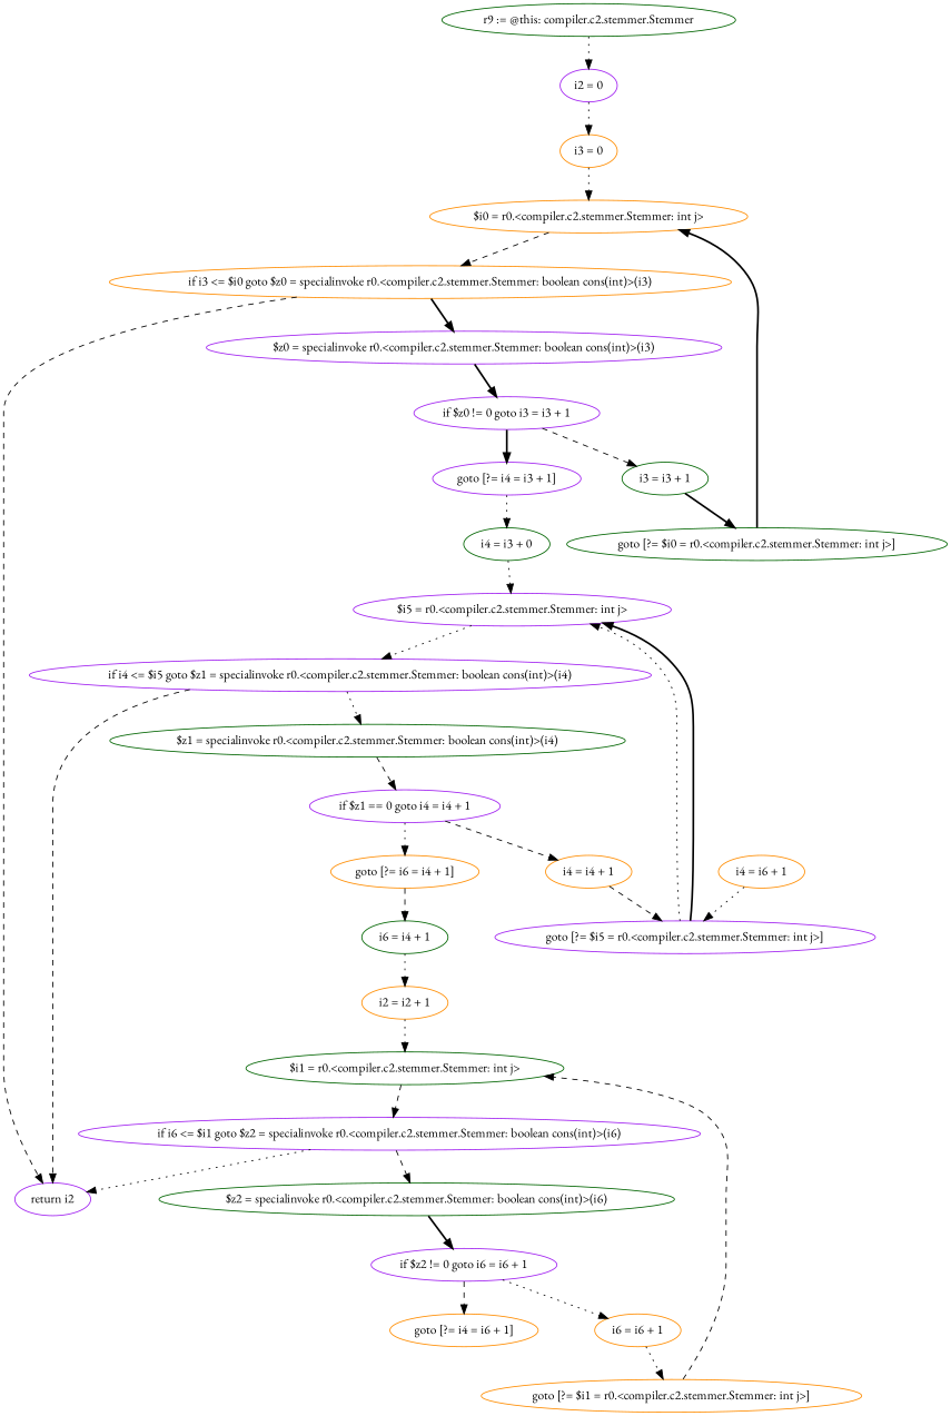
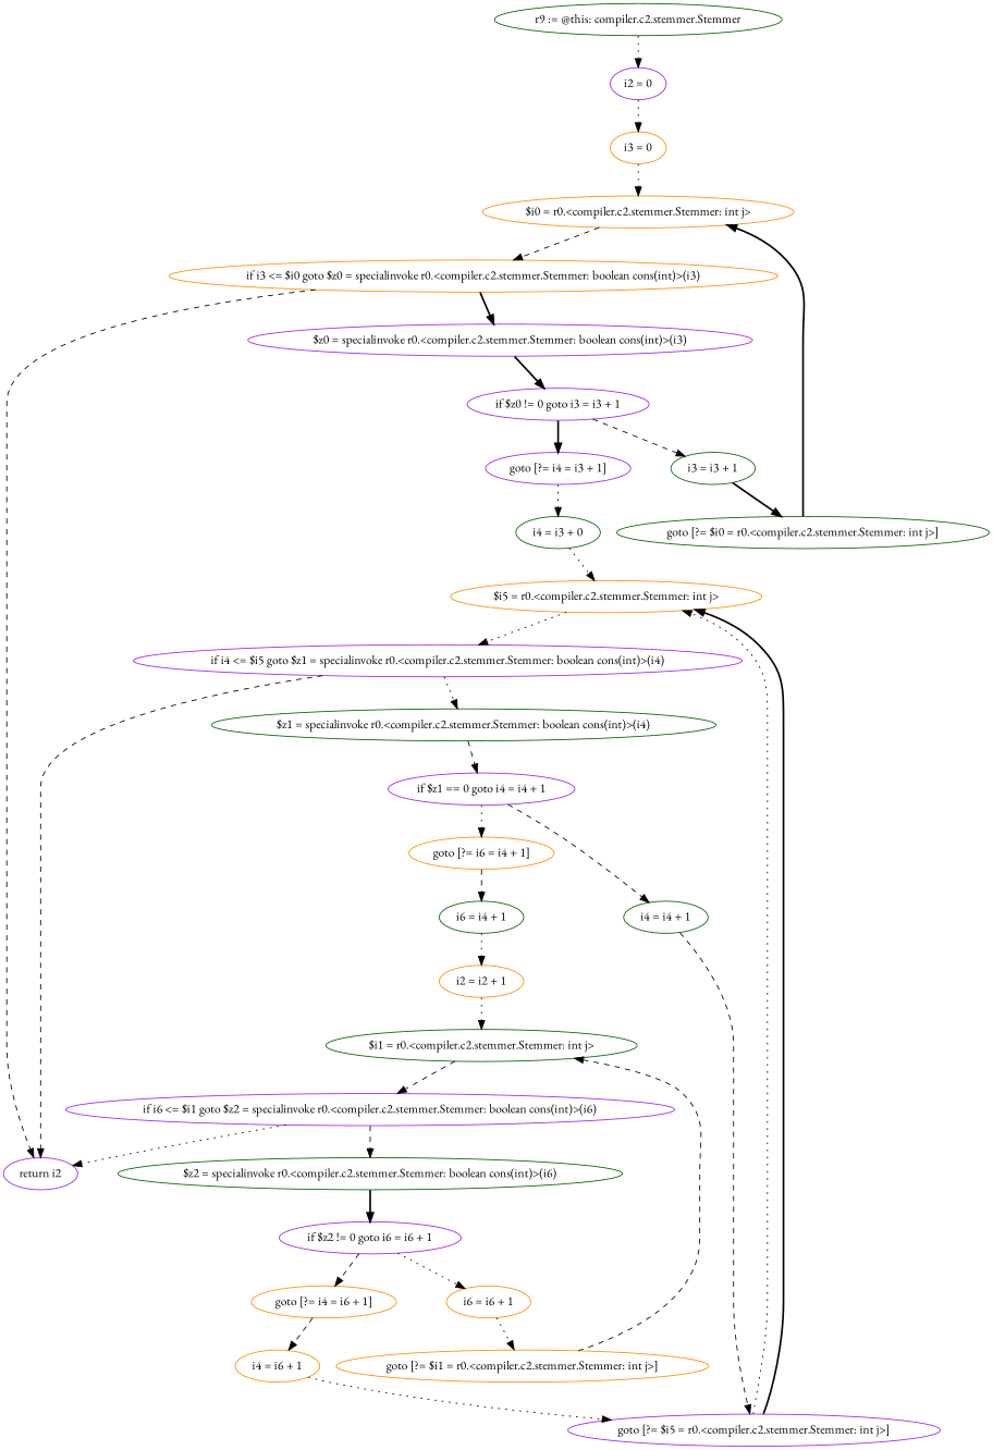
  digraph {
    fontname="EB Garamond"
    node [color=darkorange fontname="EB Garamond"]
    edge [fontname="EB Garamond" style=dotted]
    n1 [color=darkgreen label="r9 := @this: compiler.c2.stemmer.Stemmer"]
    "i2 = 0" [color=purple]
    "i3 = 0"
    "$i0 = r0.<compiler.c2.stemmer.Stemmer: int j>"
    "if i3 <= $i0 goto $z0 = specialinvoke r0.<compiler.c2.stemmer.Stemmer: boolean cons(int)>(i3)"
    "return i2" [color=purple]
    "$z0 = specialinvoke r0.<compiler.c2.stemmer.Stemmer: boolean cons(int)>(i3)" [color=purple]
    "if $z0 != 0 goto i3 = i3 + 1" [color=purple]
    "goto [?= i4 = i3 + 1]" [color=purple]
    "i3 = i3 + 1" [color=darkgreen]
    n11 [color=darkgreen label="i4 = i3 + 0"]
    "goto [?= $i0 = r0.<compiler.c2.stemmer.Stemmer: int j>]" [color=darkgreen]
-   "$i5 = r0.<compiler.c2.stemmer.Stemmer: int j>" [color=purple]
+   "$i5 = r0.<compiler.c2.stemmer.Stemmer: int j>"
    "if i4 <= $i5 goto $z1 = specialinvoke r0.<compiler.c2.stemmer.Stemmer: boolean cons(int)>(i4)" [color=purple]
    "$z1 = specialinvoke r0.<compiler.c2.stemmer.Stemmer: boolean cons(int)>(i4)" [color=darkgreen]
    "if $z1 == 0 goto i4 = i4 + 1" [color=purple]
    "goto [?= i6 = i4 + 1]"
-   "i4 = i4 + 1"
+   "i4 = i4 + 1" [color=darkgreen]
    "i6 = i4 + 1" [color=darkgreen]
    "goto [?= $i5 = r0.<compiler.c2.stemmer.Stemmer: int j>]" [color=purple]
    "i2 = i2 + 1"
    "$i1 = r0.<compiler.c2.stemmer.Stemmer: int j>" [color=darkgreen]
    "if i6 <= $i1 goto $z2 = specialinvoke r0.<compiler.c2.stemmer.Stemmer: boolean cons(int)>(i6)" [color=purple]
    "$z2 = specialinvoke r0.<compiler.c2.stemmer.Stemmer: boolean cons(int)>(i6)" [color=darkgreen]
    "if $z2 != 0 goto i6 = i6 + 1" [color=purple]
    "goto [?= i4 = i6 + 1]"
    "i6 = i6 + 1"
    "i4 = i6 + 1"
    "goto [?= $i1 = r0.<compiler.c2.stemmer.Stemmer: int j>]"
    n1 -> "i2 = 0"
    "i2 = 0" -> "i3 = 0"
    "i3 = 0" -> "$i0 = r0.<compiler.c2.stemmer.Stemmer: int j>"
    "$i0 = r0.<compiler.c2.stemmer.Stemmer: int j>" -> "if i3 <= $i0 goto $z0 = specialinvoke r0.<compiler.c2.stemmer.Stemmer: boolean cons(int)>(i3)" [style=dashed]
    "if i3 <= $i0 goto $z0 = specialinvoke r0.<compiler.c2.stemmer.Stemmer: boolean cons(int)>(i3)" -> "return i2" [style=dashed]
    "if i3 <= $i0 goto $z0 = specialinvoke r0.<compiler.c2.stemmer.Stemmer: boolean cons(int)>(i3)" -> "$z0 = specialinvoke r0.<compiler.c2.stemmer.Stemmer: boolean cons(int)>(i3)" [style=bold]
    "$z0 = specialinvoke r0.<compiler.c2.stemmer.Stemmer: boolean cons(int)>(i3)" -> "if $z0 != 0 goto i3 = i3 + 1" [style=bold]
    "if $z0 != 0 goto i3 = i3 + 1" -> "goto [?= i4 = i3 + 1]" [style=bold]
    "if $z0 != 0 goto i3 = i3 + 1" -> "i3 = i3 + 1" [style=dashed]
    "goto [?= i4 = i3 + 1]" -> n11
    "i3 = i3 + 1" -> "goto [?= $i0 = r0.<compiler.c2.stemmer.Stemmer: int j>]" [style=bold]
    n11 -> "$i5 = r0.<compiler.c2.stemmer.Stemmer: int j>"
    "goto [?= $i0 = r0.<compiler.c2.stemmer.Stemmer: int j>]" -> "$i0 = r0.<compiler.c2.stemmer.Stemmer: int j>" [style=bold]
    "$i5 = r0.<compiler.c2.stemmer.Stemmer: int j>" -> "if i4 <= $i5 goto $z1 = specialinvoke r0.<compiler.c2.stemmer.Stemmer: boolean cons(int)>(i4)"
    "if i4 <= $i5 goto $z1 = specialinvoke r0.<compiler.c2.stemmer.Stemmer: boolean cons(int)>(i4)" -> "return i2" [style=dashed]
    "if i4 <= $i5 goto $z1 = specialinvoke r0.<compiler.c2.stemmer.Stemmer: boolean cons(int)>(i4)" -> "$z1 = specialinvoke r0.<compiler.c2.stemmer.Stemmer: boolean cons(int)>(i4)"
    "$z1 = specialinvoke r0.<compiler.c2.stemmer.Stemmer: boolean cons(int)>(i4)" -> "if $z1 == 0 goto i4 = i4 + 1" [style=dashed]
    "if $z1 == 0 goto i4 = i4 + 1" -> "goto [?= i6 = i4 + 1]"
    "if $z1 == 0 goto i4 = i4 + 1" -> "i4 = i4 + 1" [style=dashed]
    "goto [?= i6 = i4 + 1]" -> "i6 = i4 + 1" [style=dashed]
    "i4 = i4 + 1" -> "goto [?= $i5 = r0.<compiler.c2.stemmer.Stemmer: int j>]" [style=dashed]
    "i6 = i4 + 1" -> "i2 = i2 + 1"
    "goto [?= $i5 = r0.<compiler.c2.stemmer.Stemmer: int j>]" -> "$i5 = r0.<compiler.c2.stemmer.Stemmer: int j>"
    "goto [?= $i5 = r0.<compiler.c2.stemmer.Stemmer: int j>]" -> "$i5 = r0.<compiler.c2.stemmer.Stemmer: int j>" [style=bold]
    "i2 = i2 + 1" -> "$i1 = r0.<compiler.c2.stemmer.Stemmer: int j>"
    "$i1 = r0.<compiler.c2.stemmer.Stemmer: int j>" -> "if i6 <= $i1 goto $z2 = specialinvoke r0.<compiler.c2.stemmer.Stemmer: boolean cons(int)>(i6)" [style=dashed]
    "if i6 <= $i1 goto $z2 = specialinvoke r0.<compiler.c2.stemmer.Stemmer: boolean cons(int)>(i6)" -> "return i2"
    "if i6 <= $i1 goto $z2 = specialinvoke r0.<compiler.c2.stemmer.Stemmer: boolean cons(int)>(i6)" -> "$z2 = specialinvoke r0.<compiler.c2.stemmer.Stemmer: boolean cons(int)>(i6)" [style=dashed]
    "$z2 = specialinvoke r0.<compiler.c2.stemmer.Stemmer: boolean cons(int)>(i6)" -> "if $z2 != 0 goto i6 = i6 + 1" [style=bold]
    "if $z2 != 0 goto i6 = i6 + 1" -> "goto [?= i4 = i6 + 1]" [style=dashed]
    "if $z2 != 0 goto i6 = i6 + 1" -> "i6 = i6 + 1"
+   "goto [?= i4 = i6 + 1]" -> "i4 = i6 + 1" [style=dashed]
    "i6 = i6 + 1" -> "goto [?= $i1 = r0.<compiler.c2.stemmer.Stemmer: int j>]"
    "i4 = i6 + 1" -> "goto [?= $i5 = r0.<compiler.c2.stemmer.Stemmer: int j>]"
    "goto [?= $i1 = r0.<compiler.c2.stemmer.Stemmer: int j>]" -> "$i1 = r0.<compiler.c2.stemmer.Stemmer: int j>" [style=dashed]
  }
